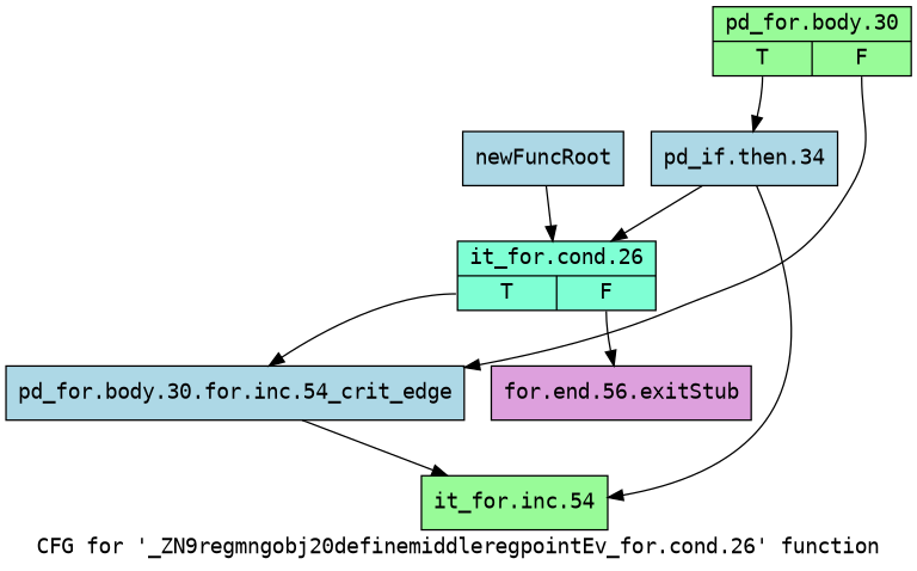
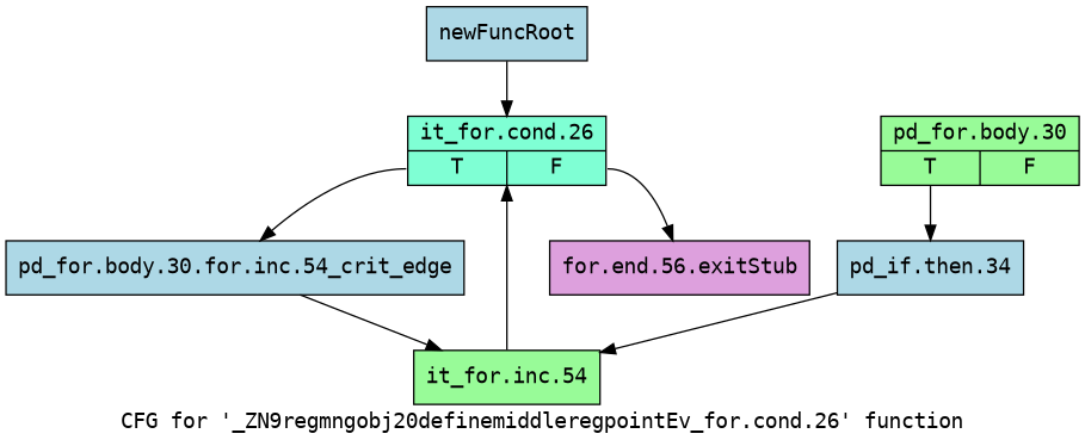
  digraph {
    fontname="DejaVu Sans Mono"
    label="CFG for '_ZN9regmngobj20definemiddleregpointEv_for.cond.26' function"
    node [fillcolor=lightblue fontname="DejaVu Sans Mono" shape=record style=filled]
    edge [fontname="DejaVu Sans Mono"]
    n1 [label="{newFuncRoot}"]
    n2 [fillcolor=aquamarine label="{it_for.cond.26|{<s0>T|<s1>F}}"]
    n3 [fillcolor=plum label="{for.end.56.exitStub}"]
    n4 [label="{pd_for.body.30.for.inc.54_crit_edge}"]
    n5 [fillcolor=palegreen label="{pd_for.body.30|{<s0>T|<s1>F}}"]
    n6 [label="{pd_if.then.34}"]
    n7 [fillcolor=palegreen label="{it_for.inc.54}"]
    n1 -> n2
    n2 -> n3 [tailport=s1]
    n2 -> n4 [tailport=s0]
    n4 -> n7
-   n5 -> n4 [tailport=s1]
    n5 -> n6 [tailport=s0]
    n6 -> n7
-   n6 -> n2
+   n7 -> n2
  }
